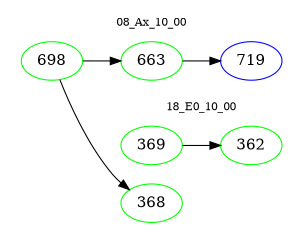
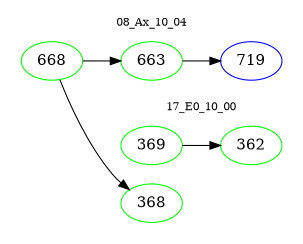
  digraph {
    rankdir=LR
    node [color=green]
    edge [color=black]
-   n1 [label=698]
+   n1 [label=668]
    n2 [label=663]
    n3 [color=blue label=719]
    n4 [label=369]
    n5 [label=362]
    n6 [label=368]
    subgraph cluster_1 {
      color=white
      fontsize=10
-     label="08_Ax_10_00"
+     label="08_Ax_10_04"
      n1
      n2
      n3
    }
    subgraph cluster_2 {
      color=white
      fontsize=10
-     label="18_E0_10_00"
+     label="17_E0_10_00"
      n4
      n5
      n6
    }
    n1 -> n2
    n1 -> n6
    n2 -> n3
    n4 -> n5
  }
